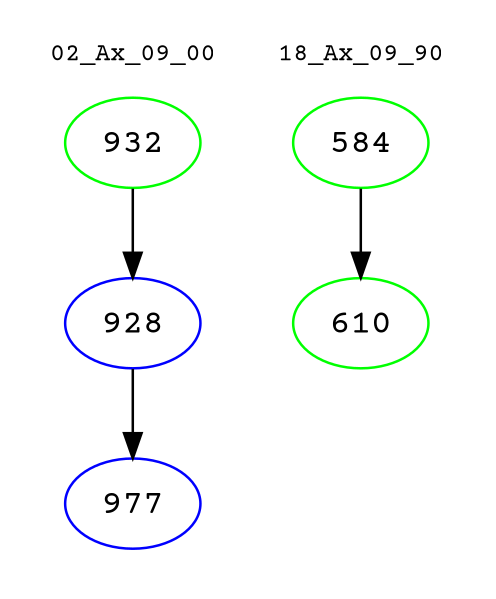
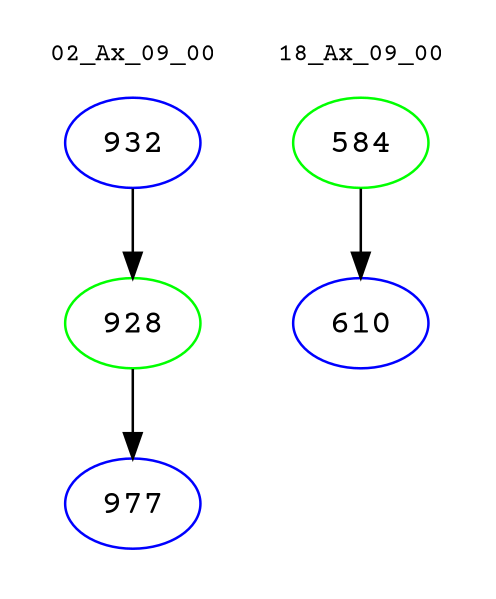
  digraph {
    fontname="Courier Prime"
    node [color=blue fontname="Courier Prime"]
    edge [color=black fontname="Courier Prime"]
-   n1 [color=green label=932]
-   n2 [label=928]
+   n1 [label=932]
+   n2 [color=green label=928]
    n3 [label=977]
    n4 [color=green label=584]
-   n5 [color=green label=610]
+   n5 [label=610]
    subgraph cluster_1 {
      color=white
      fontsize=10
      label="02_Ax_09_00"
      n1
      n2
      n3
    }
    subgraph cluster_2 {
      color=white
      fontsize=10
-     label="18_Ax_09_90"
+     label="18_Ax_09_00"
      n4
      n5
    }
    n1 -> n2
    n2 -> n3
    n4 -> n5
  }
